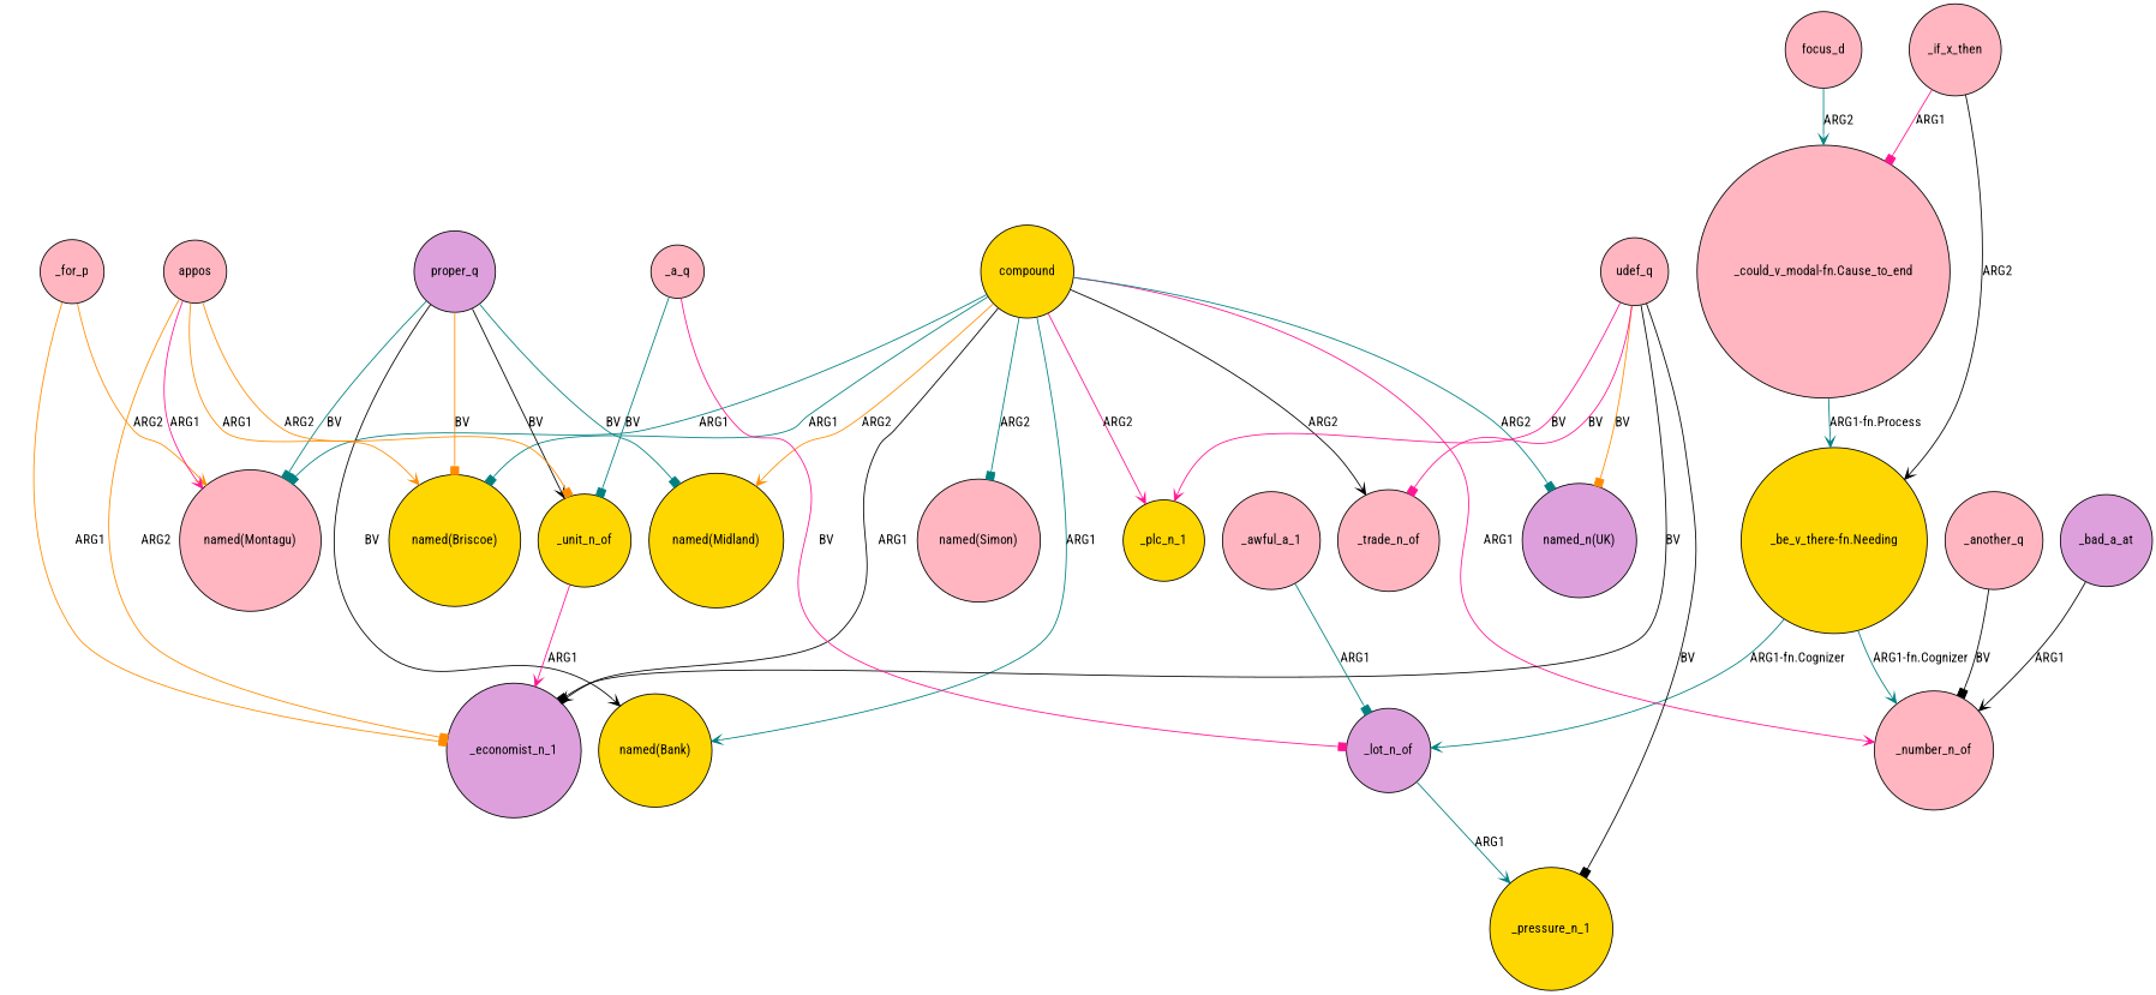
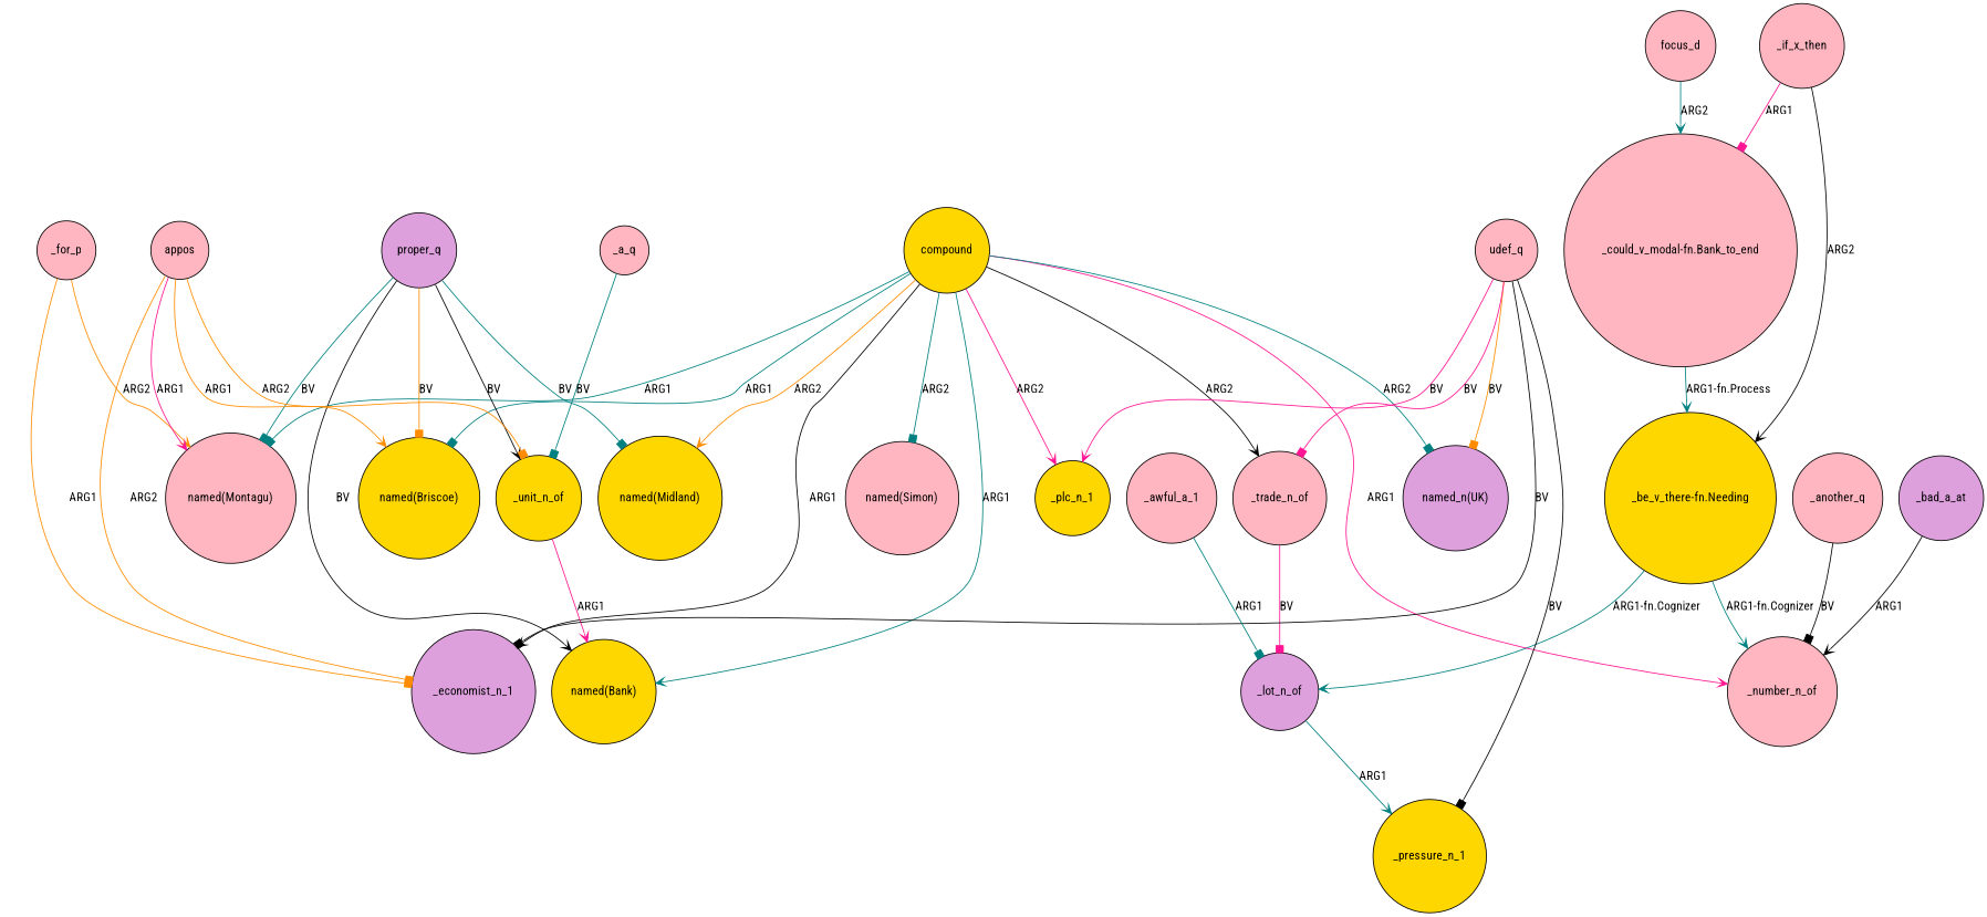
  digraph {
    fontname="Roboto Condensed"
    node [fillcolor=lightpink fontname="Roboto Condensed" shape=circle style=filled]
    edge [arrowhead=vee color=teal fontname="Roboto Condensed"]
    _for_p
    "named(Montagu)"
    _economist_n_1 [fillcolor=plum]
    _another_q
    _number_n_of
    "named(Briscoe)" [fillcolor=gold]
    "_be_v_there-fn.Needing" [fillcolor=gold]
    _if_x_then
-   "_could_v_modal-fn.Cause_to_end"
+   "_could_v_modal-fn.Cause_to_end" [label="_could_v_modal-fn.Bank_to_end"]
    compound [fillcolor=gold]
    _plc_n_1 [fillcolor=gold]
    "named(Midland)" [fillcolor=gold]
    "named(Simon)"
    "named(Bank)" [fillcolor=gold]
    "named_n(UK)" [fillcolor=plum]
    _trade_n_of
    _lot_n_of [fillcolor=plum]
    _pressure_n_1 [fillcolor=gold]
    proper_q [fillcolor=plum]
    _unit_n_of [fillcolor=gold]
    appos
    udef_q
    _a_q
    _bad_a_at [fillcolor=plum]
    _awful_a_1
    focus_d
    _for_p -> "named(Montagu)" [color=darkorange label=ARG2]
    _for_p -> _economist_n_1 [arrowhead=box color=darkorange label=ARG1]
    _another_q -> _number_n_of [arrowhead=box color=black label=BV]
    "_be_v_there-fn.Needing" -> _number_n_of [label="ARG1-fn.Cognizer"]
    "_be_v_there-fn.Needing" -> _lot_n_of [label="ARG1-fn.Cognizer"]
    _if_x_then -> "_be_v_there-fn.Needing" [color=black label=ARG2]
    _if_x_then -> "_could_v_modal-fn.Cause_to_end" [arrowhead=box color=deeppink label=ARG1]
    "_could_v_modal-fn.Cause_to_end" -> "_be_v_there-fn.Needing" [label="ARG1-fn.Process"]
    compound -> "named(Montagu)" [arrowhead=box label=ARG1]
    compound -> _economist_n_1 [color=black label=ARG1]
    compound -> _number_n_of [color=deeppink label=ARG1]
    compound -> "named(Briscoe)" [arrowhead=box label=ARG1]
    compound -> _plc_n_1 [color=deeppink label=ARG2]
    compound -> "named(Midland)" [color=darkorange label=ARG2]
    compound -> "named(Simon)" [arrowhead=box label=ARG2]
    compound -> "named(Bank)" [label=ARG1]
    compound -> "named_n(UK)" [arrowhead=box label=ARG2]
    compound -> _trade_n_of [color=black label=ARG2]
    _lot_n_of -> _pressure_n_1 [label=ARG1]
    proper_q -> "named(Montagu)" [arrowhead=box label=BV]
    proper_q -> "named(Briscoe)" [arrowhead=box color=darkorange label=BV]
    proper_q -> "named(Midland)" [arrowhead=box label=BV]
    proper_q -> "named(Bank)" [color=black label=BV]
    proper_q -> _unit_n_of [color=black label=BV]
-   _unit_n_of -> _economist_n_1 [color=deeppink label=ARG1]
+   _unit_n_of -> "named(Bank)" [color=deeppink label=ARG1]
    appos -> "named(Montagu)" [color=deeppink label=ARG1]
    appos -> _economist_n_1 [arrowhead=box color=darkorange label=ARG2]
    appos -> "named(Briscoe)" [color=darkorange label=ARG1]
    appos -> _unit_n_of [arrowhead=box color=darkorange label=ARG2]
    udef_q -> _economist_n_1 [arrowhead=box color=black label=BV]
    udef_q -> _plc_n_1 [color=deeppink label=BV]
    udef_q -> "named_n(UK)" [arrowhead=box color=darkorange label=BV]
    udef_q -> _trade_n_of [arrowhead=box color=deeppink label=BV]
    udef_q -> _pressure_n_1 [arrowhead=box color=black label=BV]
-   _a_q -> _lot_n_of [arrowhead=box color=deeppink label=BV]
+   _trade_n_of -> _lot_n_of [arrowhead=box color=deeppink label=BV]
    _a_q -> _unit_n_of [arrowhead=box label=BV]
    _bad_a_at -> _number_n_of [color=black label=ARG1]
    _awful_a_1 -> _lot_n_of [arrowhead=box label=ARG1]
    focus_d -> "_could_v_modal-fn.Cause_to_end" [label=ARG2]
  }
